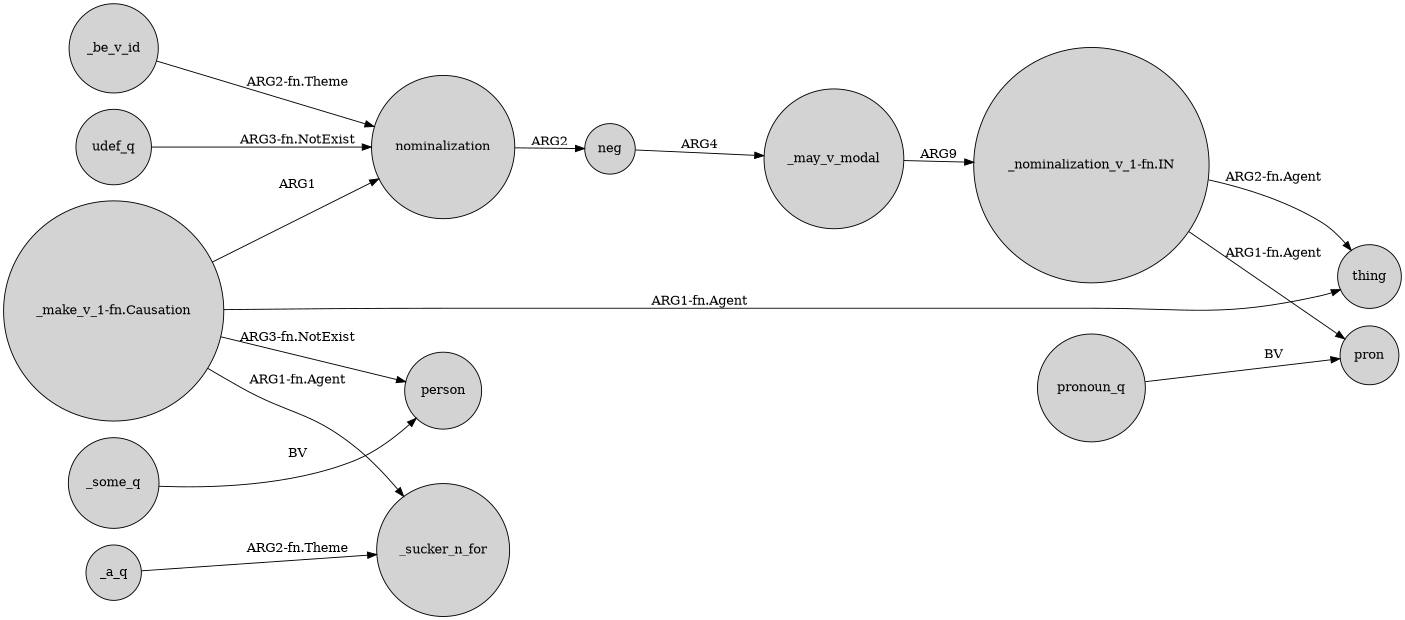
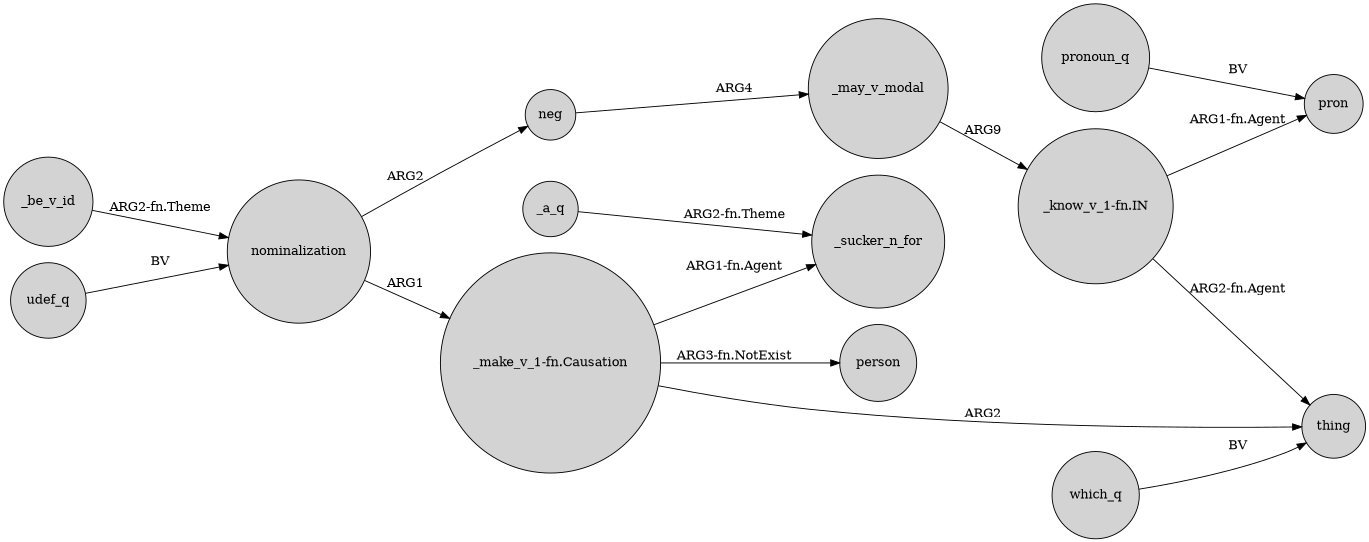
  digraph {
    rankdir=LR
    node [shape=circle style=filled]
    "_make_v_1-fn.Causation"
    thing
    person
    _sucker_n_for
    _may_v_modal
-   "_know_v_1-fn.IN" [label="_nominalization_v_1-fn.IN"]
+   "_know_v_1-fn.IN"
    pron
    _a_q
-   _some_q
    nominalization
    neg
    _be_v_id
    udef_q
+   which_q
    pronoun_q
-   "_make_v_1-fn.Causation" -> thing [label="ARG1-fn.Agent"]
+   "_make_v_1-fn.Causation" -> thing [label=ARG2]
    "_make_v_1-fn.Causation" -> person [label="ARG3-fn.NotExist"]
    "_make_v_1-fn.Causation" -> _sucker_n_for [label="ARG1-fn.Agent"]
    _may_v_modal -> "_know_v_1-fn.IN" [label=ARG9]
    "_know_v_1-fn.IN" -> thing [label="ARG2-fn.Agent"]
    "_know_v_1-fn.IN" -> pron [label="ARG1-fn.Agent"]
    _a_q -> _sucker_n_for [label="ARG2-fn.Theme"]
-   _some_q -> person [label=BV]
-   "_make_v_1-fn.Causation" -> nominalization [label=ARG1]
+   nominalization -> "_make_v_1-fn.Causation" [label=ARG1]
    nominalization -> neg [label=ARG2]
    neg -> _may_v_modal [label=ARG4]
    _be_v_id -> nominalization [label="ARG2-fn.Theme"]
-   udef_q -> nominalization [label="ARG3-fn.NotExist"]
+   udef_q -> nominalization [label=BV]
+   which_q -> thing [label=BV]
    pronoun_q -> pron [label=BV]
  }
